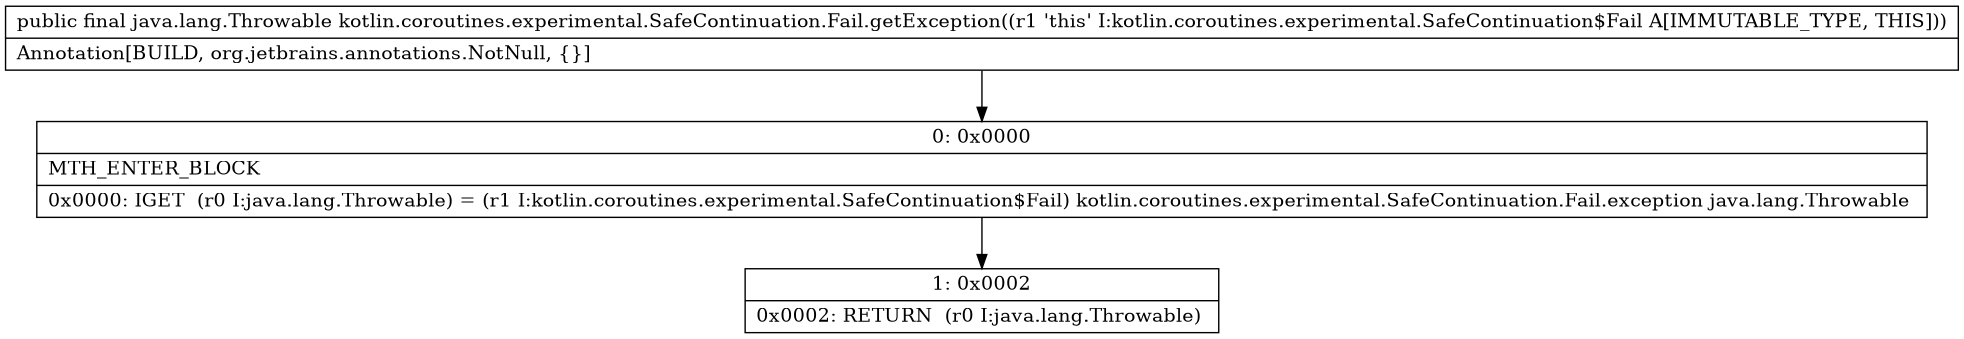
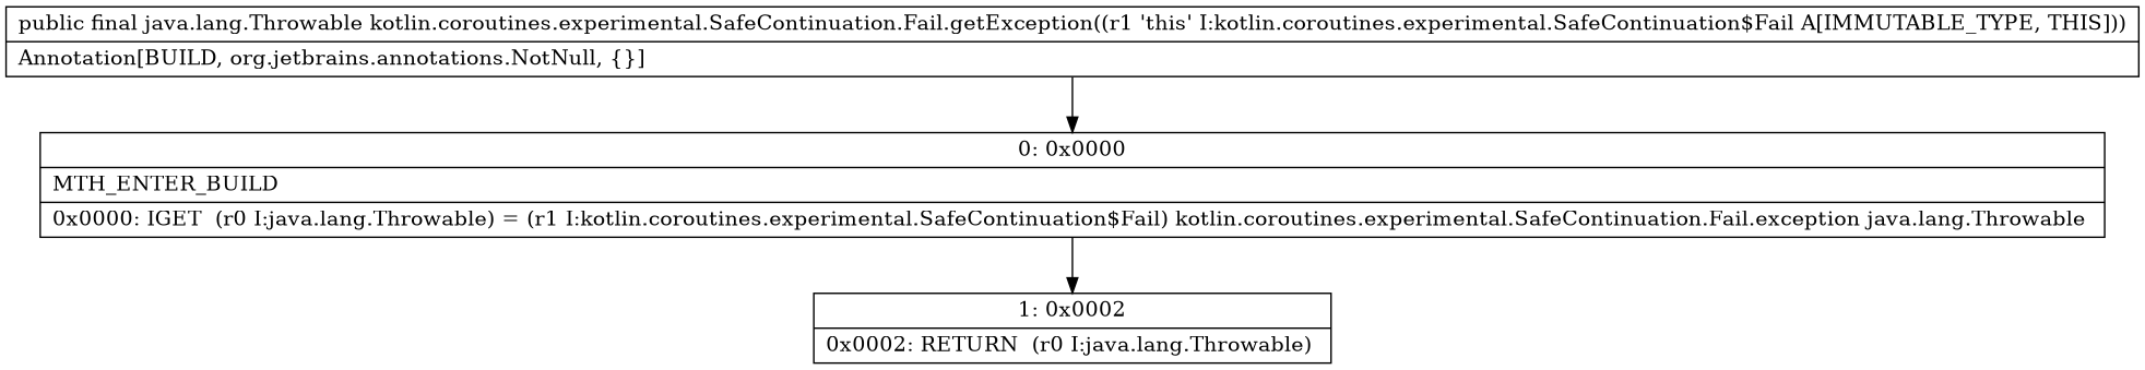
  digraph {
    node [shape=record]
-   n1 [label="{0\:\ 0x0000|MTH_ENTER_BLOCK\l|0x0000: IGET  (r0 I:java.lang.Throwable) = (r1 I:kotlin.coroutines.experimental.SafeContinuation$Fail) kotlin.coroutines.experimental.SafeContinuation.Fail.exception java.lang.Throwable \l}"]
+   n1 [label="{0\:\ 0x0000|MTH_ENTER_BUILD\l|0x0000: IGET  (r0 I:java.lang.Throwable) = (r1 I:kotlin.coroutines.experimental.SafeContinuation$Fail) kotlin.coroutines.experimental.SafeContinuation.Fail.exception java.lang.Throwable \l}"]
    n2 [label="{1\:\ 0x0002|0x0002: RETURN  (r0 I:java.lang.Throwable) \l}"]
    n3 [label="{public final java.lang.Throwable kotlin.coroutines.experimental.SafeContinuation.Fail.getException((r1 'this' I:kotlin.coroutines.experimental.SafeContinuation$Fail A[IMMUTABLE_TYPE, THIS]))  | Annotation[BUILD, org.jetbrains.annotations.NotNull, \{\}]\l}"]
    n1 -> n2
    n3 -> n1
  }
